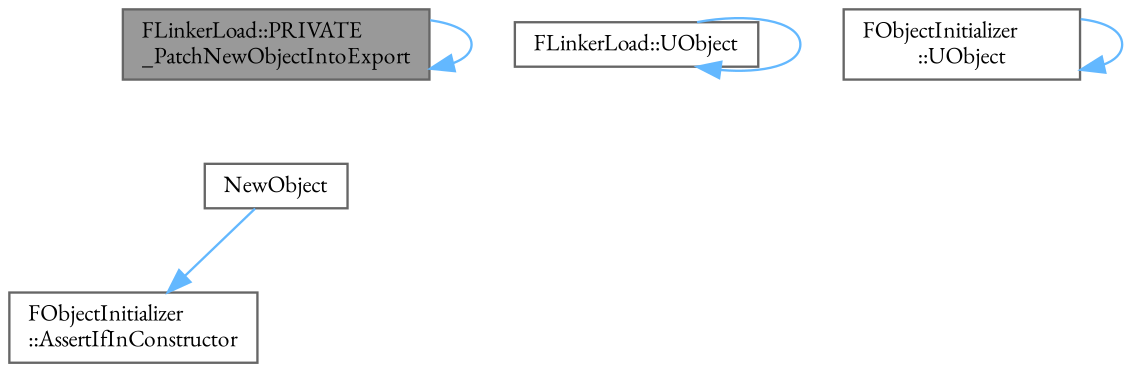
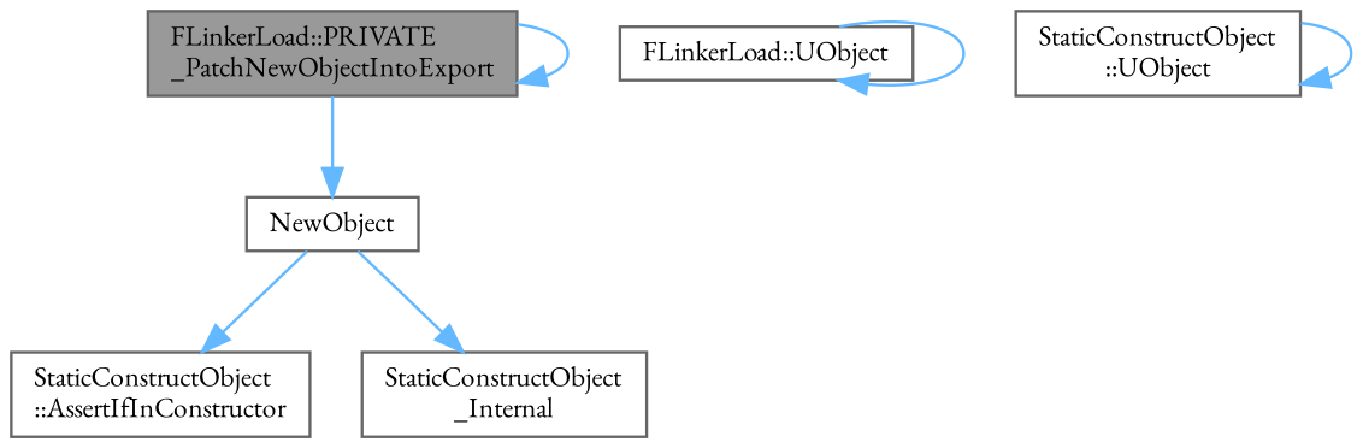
  digraph {
    fontname="EB Garamond"
    rankdir=TB
    node [color=grey40 fillcolor=white fontname="EB Garamond" fontsize=10 shape=box style=filled]
    edge [color=steelblue1 fontname="EB Garamond" fontsize=10 labelfontname=Helvetica labelfontsize=10 style=solid]
    n1 [color=gray40 fillcolor=grey60 fontcolor=black height=0.2 label="FLinkerLoad::PRIVATE\l_PatchNewObjectIntoExport" width=0.4]
    n2 [height=0.2 label=NewObject width=0.4]
-   n3 [height=0.2 label="FObjectInitializer\l::AssertIfInConstructor" width=0.4]
+   n3 [height=0.2 label="StaticConstructObject\l::AssertIfInConstructor" width=0.4]
+   n4 [height=0.2 label="StaticConstructObject\l_Internal" width=0.4]
    n5 [height=0.2 label="FLinkerLoad::UObject" width=0.4]
-   n6 [height=0.2 label="FObjectInitializer\l::UObject" width=0.4]
+   n6 [height=0.2 label="StaticConstructObject\l::UObject" width=0.4]
    n1 -> n1
+   n1 -> n2
    n2 -> n3
+   n2 -> n4
    n5 -> n5
    n6 -> n6
  }
